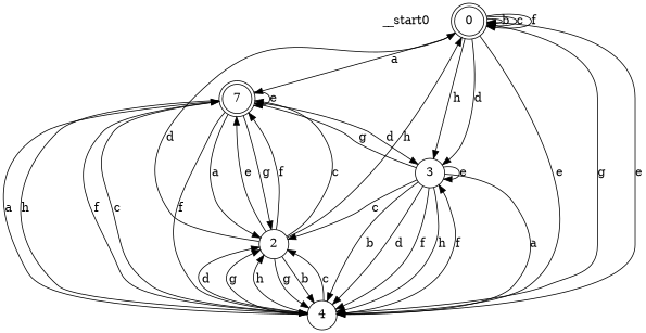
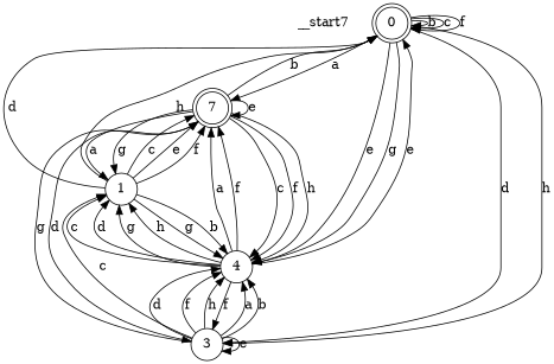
  digraph {
    rankdir=TB
    node [shape=circle color=black fillcolor=white style=filled]
-   __start0 [shape=none color="" fillcolor="" style=""]
+   __start0 [shape=none label=__start7 color="" fillcolor="" style=""]
    n2 [label=0 shape=doublecircle style="rounded,filled"]
    n3 [label=7 shape=doublecircle style="rounded,filled"]
    n4 [label=3]
    n5 [label=4]
-   n6 [label=2]
+   n6 [label=1]
    n2 -> n2 [label=b]
    n2 -> n2 [label=c]
    n2 -> n2 [label=f]
    n2 -> n3 [label=a]
    n2 -> n4 [label=d]
    n2 -> n4 [label=h]
    n2 -> n5 [label=e]
    n2 -> n5 [label=g]
+   n3 -> n2 [label=b]
    n3 -> n3 [label=e]
    n3 -> n4 [label=d]
    n3 -> n5 [label=c]
    n3 -> n5 [label=f]
    n3 -> n5 [label=h]
    n3 -> n6 [label=a]
    n3 -> n6 [label=g]
    n4 -> n3 [label=g]
    n4 -> n4 [label=e]
    n4 -> n5 [label=a]
    n4 -> n5 [label=b]
    n4 -> n5 [label=d]
    n4 -> n5 [label=f]
    n4 -> n5 [label=h]
    n4 -> n6 [label=c]
    n5 -> n2 [label=e]
    n5 -> n3 [label=a]
    n5 -> n3 [label=f]
    n5 -> n4 [label=f]
    n5 -> n6 [label=c]
    n5 -> n6 [label=d]
    n5 -> n6 [label=g]
    n5 -> n6 [label=h]
    n6 -> n2 [label=d]
    n6 -> n2 [label=h]
    n6 -> n3 [label=c]
    n6 -> n3 [label=e]
    n6 -> n3 [label=f]
    n6 -> n5 [label=b]
    n6 -> n5 [label=g]
  }
